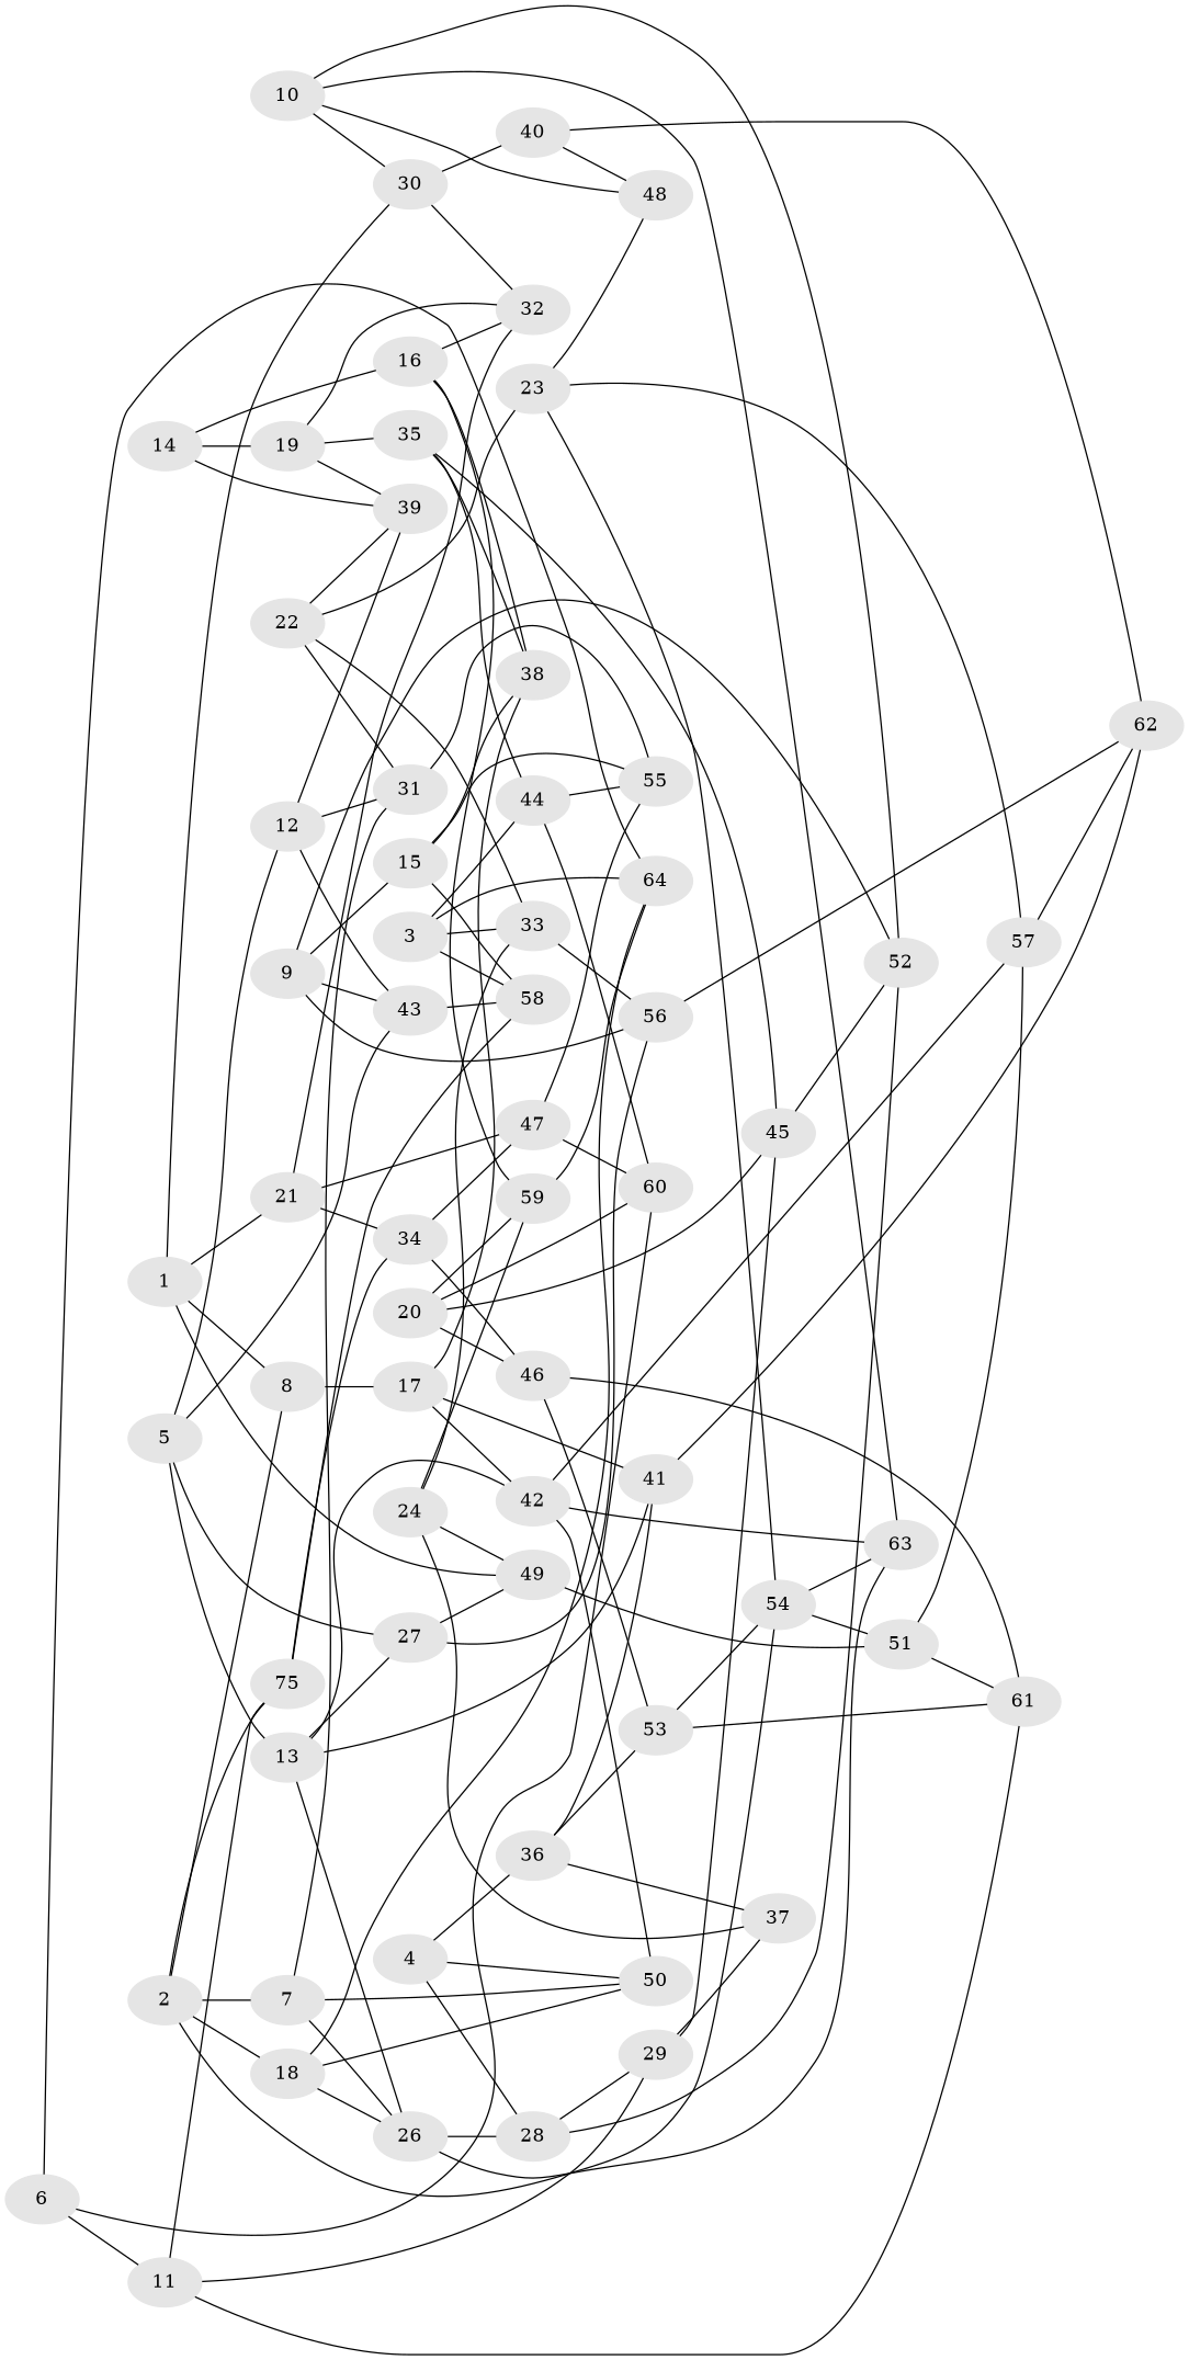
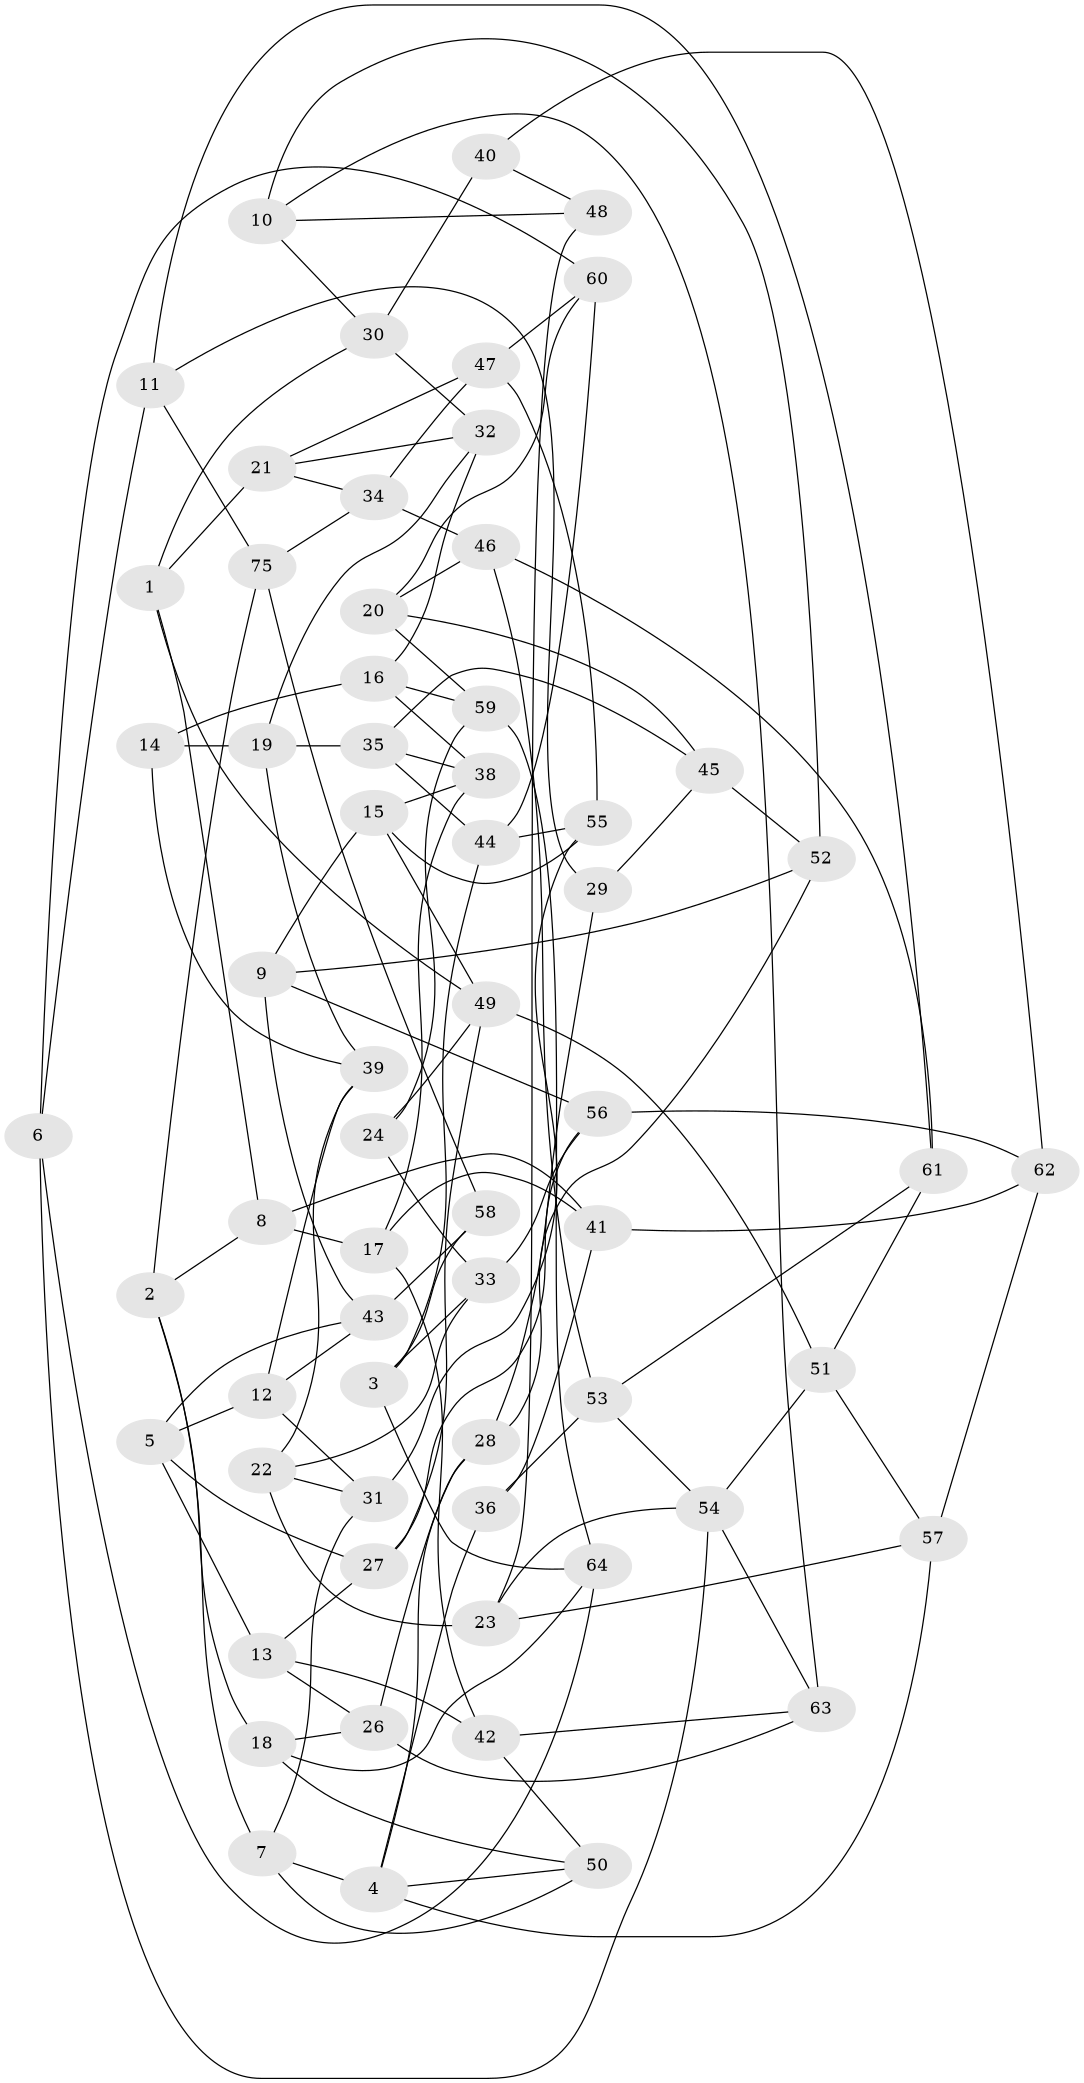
  graph {
    rankdir=LR
    node [color=gray90 style=filled]
    1
    8
    21
    30
    49
    17
    41
    32
    34
    47
    40
    51
    2
    7
    18
    n16 [label=75]
    50
    26
    31
    64
    58
    3
    33
    44
    56
    60
    55
    4
    28
    36
    57
    52
    29
-   37
    53
    62
    5
    12
    13
    27
    43
    39
    42
    6
    11
    54
    61
    63
    38
    9
    15
    10
    48
    45
    14
    16
    19
    59
    35
    20
    46
    22
    23
    24
    1 -- 8
    1 -- 21
    1 -- 30
    1 -- 49
    8 -- 17
-   13 -- 41
+   8 -- 41
    21 -- 32
    21 -- 34
    21 -- 47
    30 -- 32
    30 -- 40
    49 -- 51
    17 -- 41
    17 -- 42
    17 -- 38
    41 -- 62
    34 -- 47
    34 -- 46
    47 -- 60
    47 -- 55
    40 -- 62
    40 -- 48
    51 -- 57
    51 -- 61
    2 -- 8
    2 -- 7
    2 -- 18
    2 -- n16
    7 -- 50
-   7 -- 26
+   7 -- 4
    7 -- 31
    18 -- 50
    18 -- 26
    18 -- 64
    n16 -- 34
    n16 -- 58
    26 -- 28
    26 -- 63
    31 -- 55
    3 -- 64
    3 -- 58
    3 -- 33
    3 -- 44
    33 -- 56
    44 -- 60
    44 -- 55
    56 -- 62
    4 -- 50
    4 -- 28
    4 -- 36
-   42 -- 57
+   4 -- 57
    28 -- 52
    28 -- 29
    36 -- 41
-   36 -- 37
    36 -- 53
    57 -- 62
-   29 -- 37
    29 -- 45
    53 -- 54
    53 -- 61
    5 -- 12
    5 -- 13
    5 -- 27
    5 -- 43
    12 -- 31
    12 -- 43
    12 -- 39
    13 -- 26
    13 -- 27
    13 -- 42
    27 -- 49
    27 -- 56
    43 -- 58
    42 -- 50
    42 -- 63
    6 -- 64
    6 -- 60
    6 -- 11
-   2 -- 54
+   6 -- 54
    11 -- n16
    11 -- 29
    11 -- 61
    54 -- 51
    54 -- 63
    9 -- 56
    9 -- 52
    9 -- 43
    9 -- 15
-   15 -- 58
+   15 -- 49
    15 -- 55
    15 -- 38
    10 -- 30
    10 -- 52
    10 -- 63
    10 -- 48
    45 -- 52
    14 -- 39
    14 -- 16
    14 -- 19
    16 -- 32
    16 -- 38
    16 -- 59
    19 -- 32
    19 -- 39
    19 -- 35
    59 -- 64
    35 -- 44
    35 -- 38
    35 -- 45
    20 -- 60
    20 -- 45
    20 -- 59
    20 -- 46
    46 -- 53
    46 -- 61
    22 -- 31
    22 -- 33
    22 -- 39
    22 -- 23
    23 -- 57
    23 -- 54
    23 -- 48
    24 -- 49
    24 -- 33
-   24 -- 37
    24 -- 59
  }
